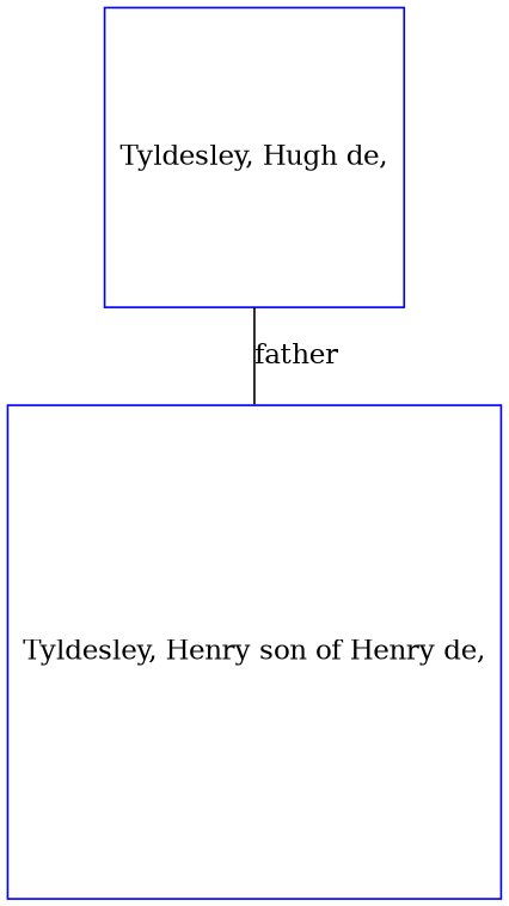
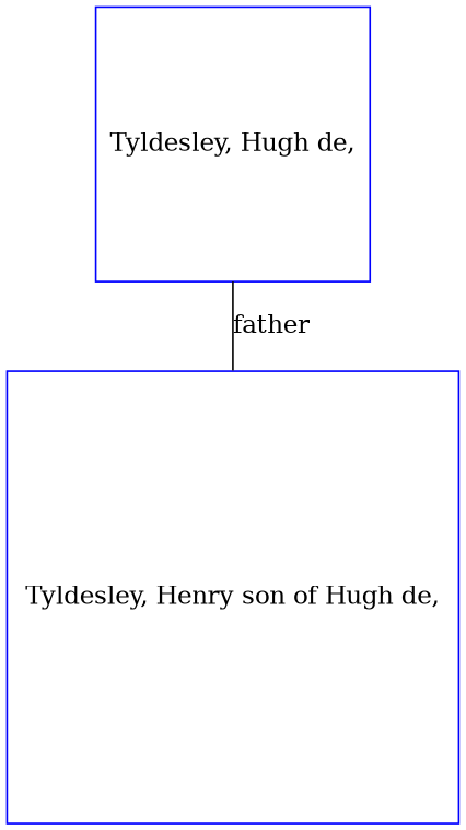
  digraph {
    node [color=blue regular=1 shape=box]
    n1 [label="Tyldesley, Hugh de,"]
-   n2 [label="Tyldesley, Henry son of Henry de,"]
+   n2 [label="Tyldesley, Henry son of Hugh de,"]
    n1 -> n2 [arrowsize=0.0 dir=none label=father]
  }
